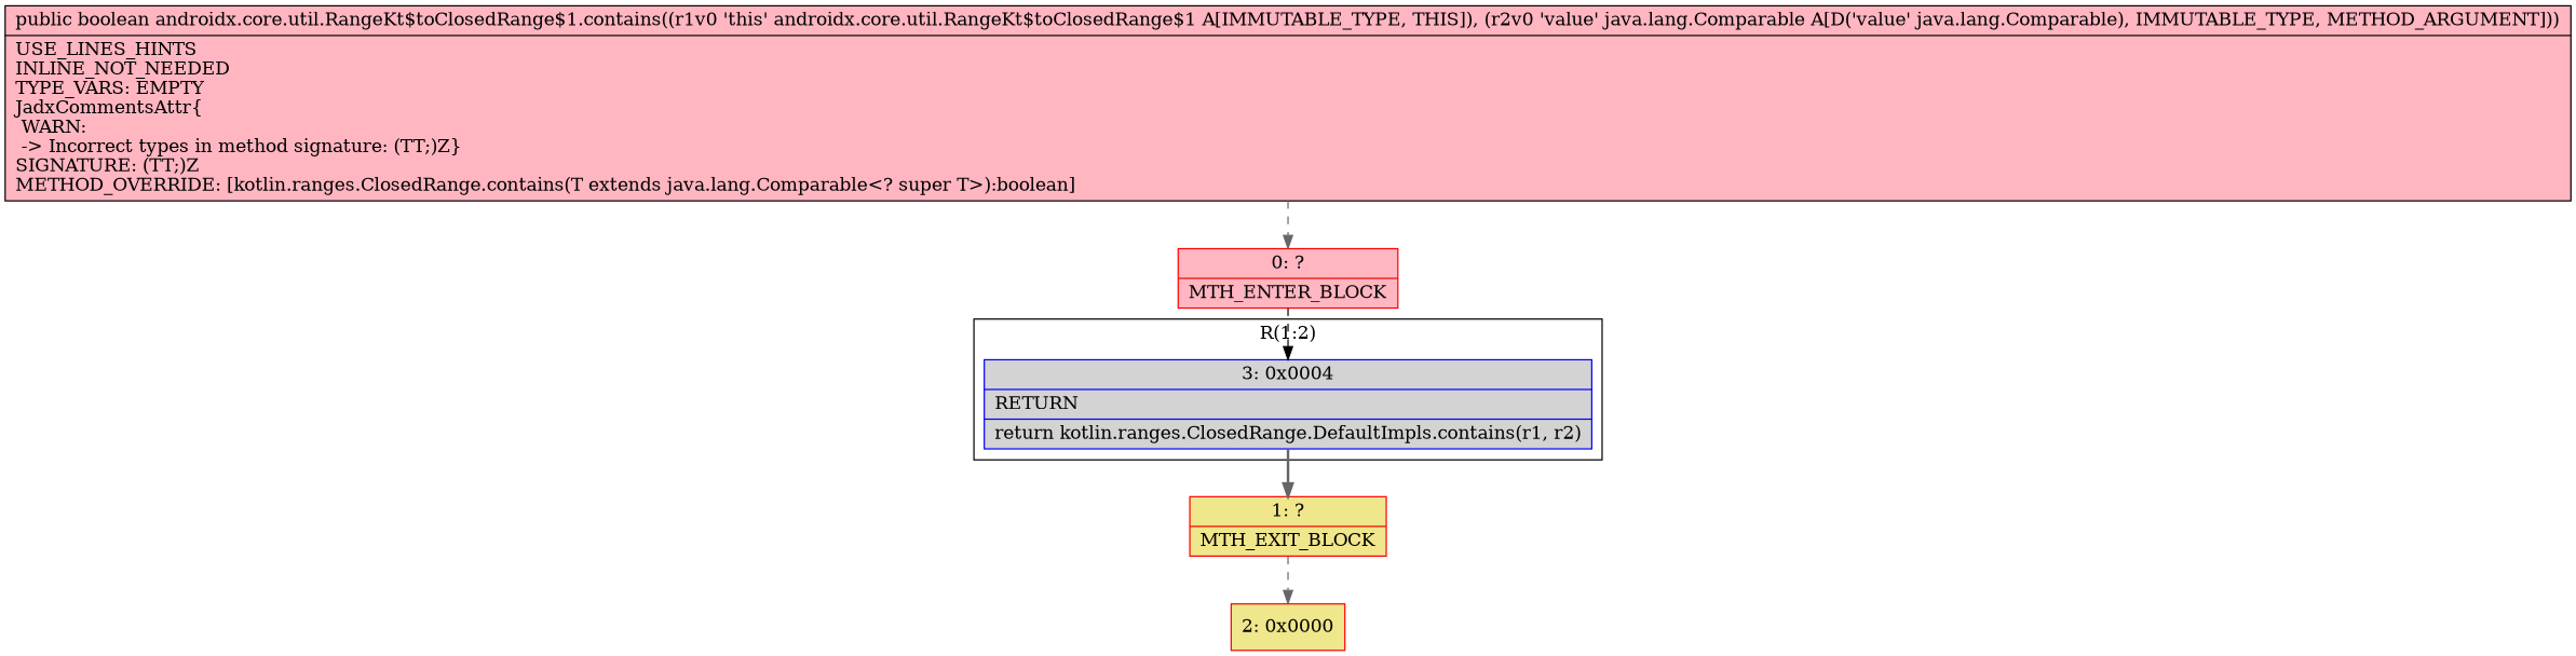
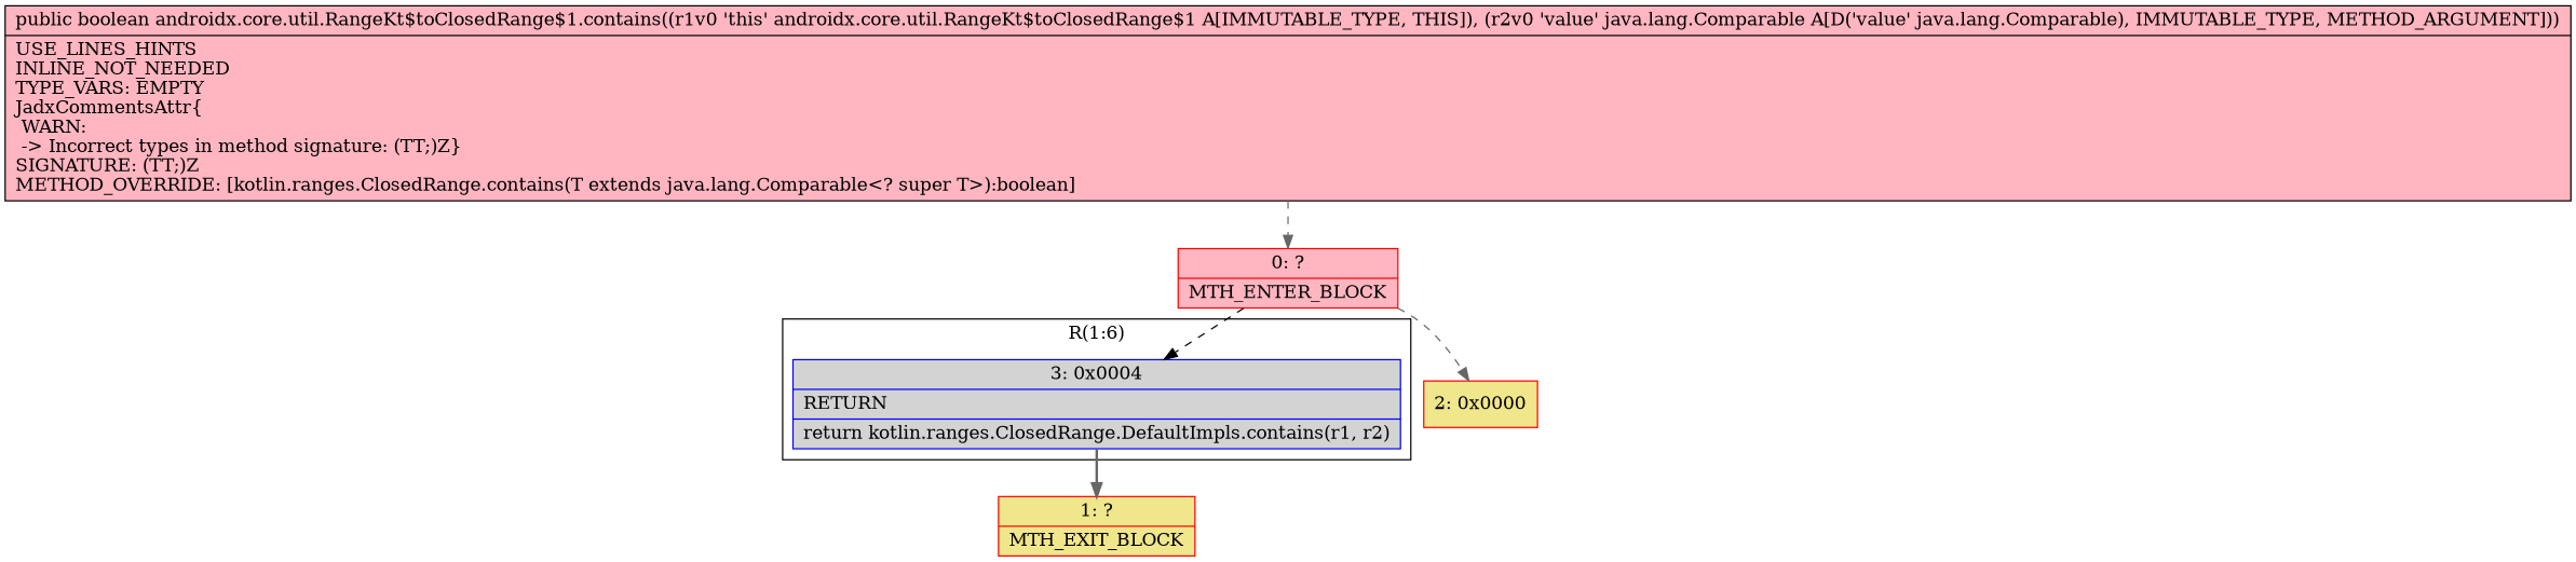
  digraph {
    node [color=red fillcolor=khaki shape=record style=filled]
    edge [color=gray40 style=dashed]
    n1 [color=blue fillcolor=lightgrey label="{3\:\ 0x0004|RETURN\l|return kotlin.ranges.ClosedRange.DefaultImpls.contains(r1, r2)\l}"]
    n2 [label="{1\:\ ?|MTH_EXIT_BLOCK\l}"]
    n3 [fillcolor=lightpink label="{0\:\ ?|MTH_ENTER_BLOCK\l}"]
    n4 [label="{2\:\ 0x0000}"]
    n5 [fillcolor=lightpink label="{public boolean androidx.core.util.RangeKt$toClosedRange$1.contains((r1v0 'this' androidx.core.util.RangeKt$toClosedRange$1 A[IMMUTABLE_TYPE, THIS]), (r2v0 'value' java.lang.Comparable A[D('value' java.lang.Comparable), IMMUTABLE_TYPE, METHOD_ARGUMENT]))  | USE_LINES_HINTS\lINLINE_NOT_NEEDED\lTYPE_VARS: EMPTY\lJadxCommentsAttr\{\l WARN: \l \-\> Incorrect types in method signature: (TT;)Z\}\lSIGNATURE: (TT;)Z\lMETHOD_OVERRIDE: [kotlin.ranges.ClosedRange.contains(T extends java.lang.Comparable\<? super T\>):boolean]\l}" color=""]
    subgraph cluster_1 {
-     label="R(1:2)"
+     label="R(1:6)"
      n1
    }
    n1 -> n2 [style=bold]
    n3 -> n1 [color=black]
-   n2 -> n4
+   n3 -> n4
    n5 -> n3
  }
